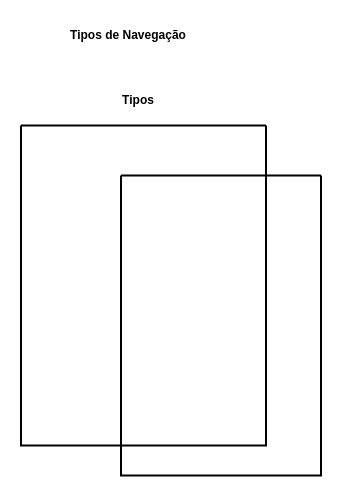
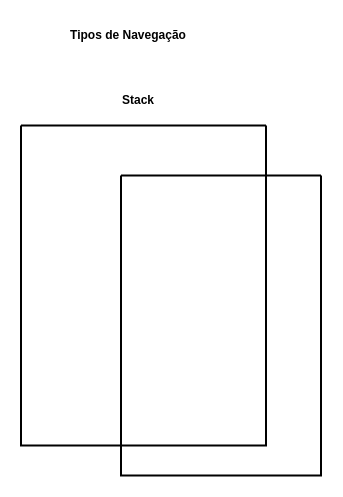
  <mxCell id="0" />
  <mxCell id="1" parent="0" />
  <mxCell id="2" value="&lt;b&gt;Tipos de Navegação&lt;/b&gt;" style="text;html=1;align=center;verticalAlign=middle;whiteSpace=wrap;rounded=0;" vertex="1" parent="1"><mxGeometry x="63" y="20" width="130" height="30" as="geometry" /></mxCell>
- <mxCell id="3" value="&lt;b&gt;Tipos&lt;/b&gt;" style="text;html=1;align=center;verticalAlign=middle;whiteSpace=wrap;rounded=0;" vertex="1" parent="1"><mxGeometry x="108" y="85" width="60" height="30" as="geometry" /></mxCell>
+ <mxCell id="3" value="&lt;b&gt;Stack&lt;/b&gt;" style="text;html=1;align=center;verticalAlign=middle;whiteSpace=wrap;rounded=0;" vertex="1" parent="1"><mxGeometry x="108" y="85" width="60" height="30" as="geometry" /></mxCell>
  <mxCell id="4" value="" style="swimlane;startSize=0;strokeWidth=2;" vertex="1" parent="1"><mxGeometry x="20.5" y="125" width="245" height="320" as="geometry" /></mxCell>
  <mxCell id="5" value="" style="swimlane;startSize=0;strokeWidth=2;" vertex="1" parent="4"><mxGeometry x="100" y="50" width="200" height="300" as="geometry" /></mxCell>
